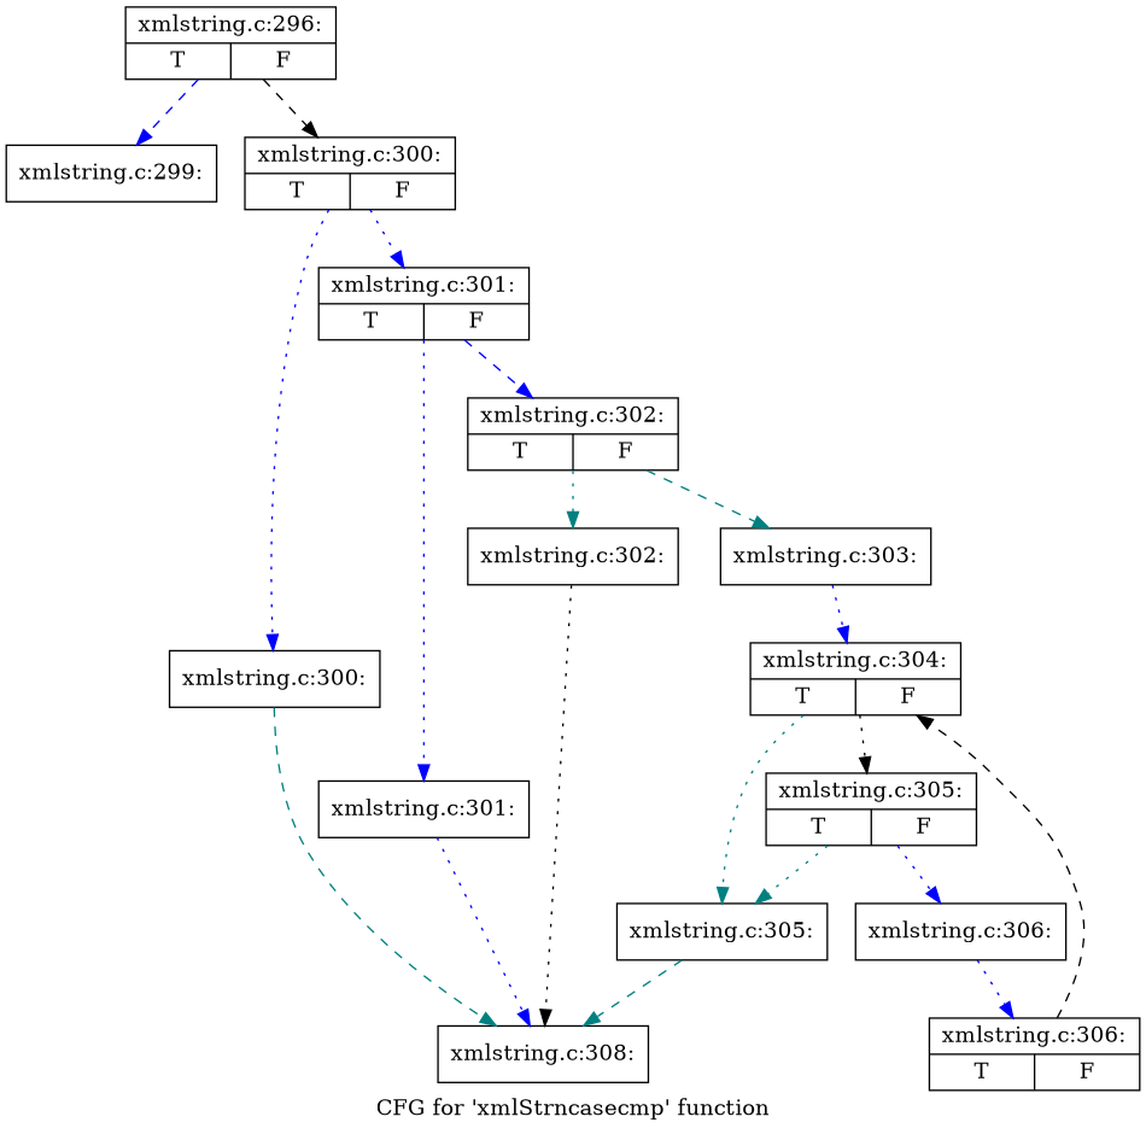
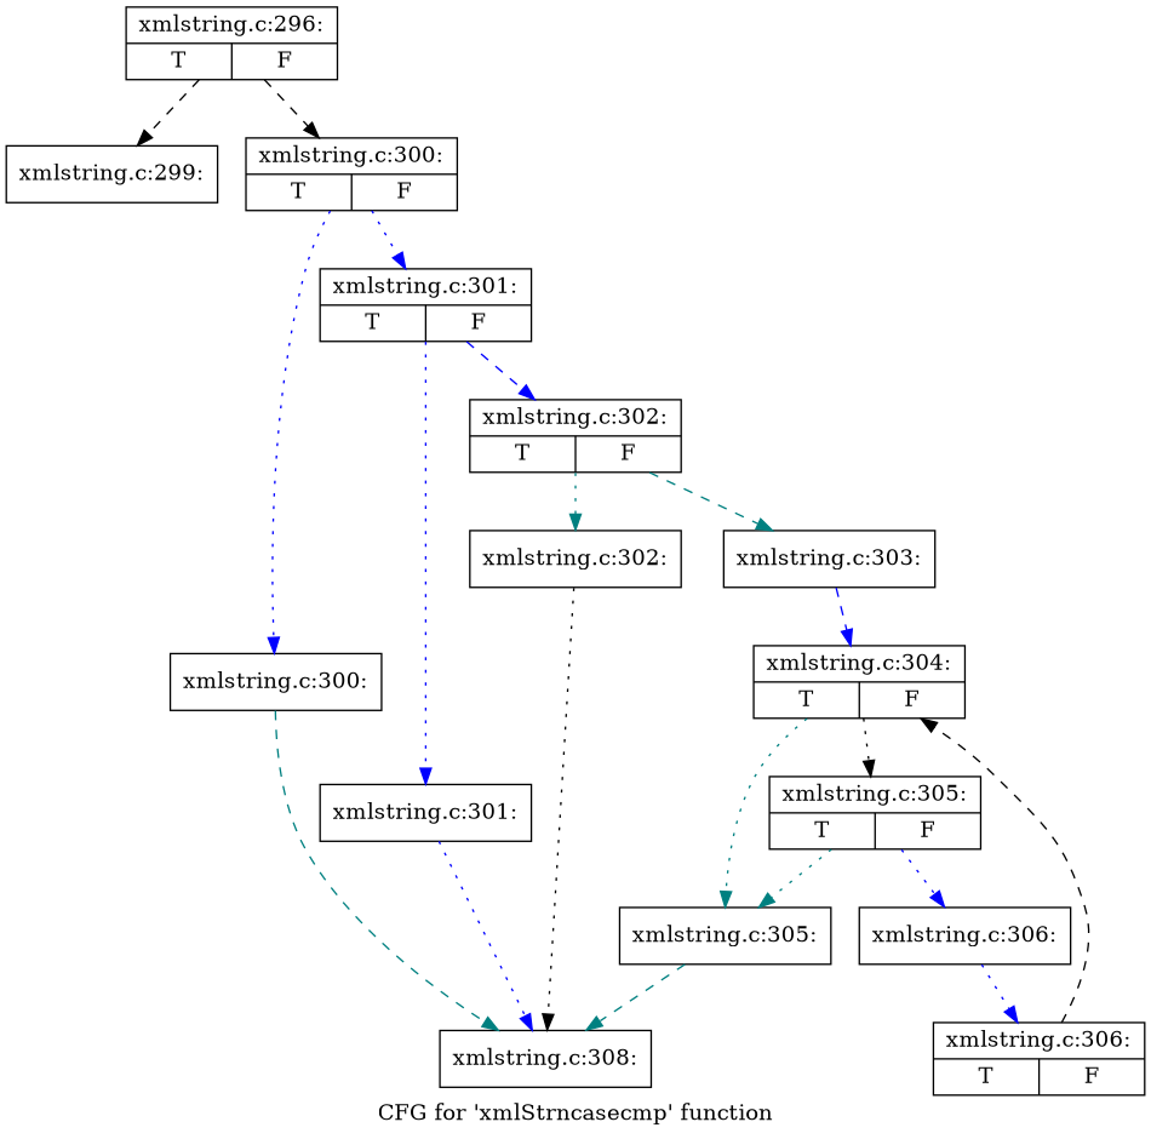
  digraph {
    label="CFG for 'xmlStrncasecmp' function"
    node [shape=record]
    edge [color=blue style=dotted]
    n1 [label="{xmlstring.c:296:|{<s0>T|<s1>F}}"]
    n2 [label="{xmlstring.c:299:}"]
    n3 [label="{xmlstring.c:300:|{<s0>T|<s1>F}}"]
    n4 [label="{xmlstring.c:300:}"]
    n5 [label="{xmlstring.c:301:|{<s0>T|<s1>F}}"]
    n6 [label="{xmlstring.c:308:}"]
    n7 [label="{xmlstring.c:301:}"]
    n8 [label="{xmlstring.c:302:|{<s0>T|<s1>F}}"]
    n9 [label="{xmlstring.c:302:}"]
    n10 [label="{xmlstring.c:303:}"]
    n11 [label="{xmlstring.c:304:|{<s0>T|<s1>F}}"]
    n12 [label="{xmlstring.c:305:}"]
    n13 [label="{xmlstring.c:305:|{<s0>T|<s1>F}}"]
    n14 [label="{xmlstring.c:306:}"]
    n15 [label="{xmlstring.c:306:|{<s0>T|<s1>F}}"]
-   n1 -> n2 [style=dashed]
+   n1 -> n2 [color=black style=dashed]
    n1 -> n3 [color=black style=dashed]
    n3 -> n4
    n3 -> n5
    n4 -> n6 [color=teal style=dashed]
    n5 -> n7
    n5 -> n8 [style=dashed]
    n7 -> n6
    n8 -> n9 [color=teal]
    n8 -> n10 [color=teal style=dashed]
    n9 -> n6 [color=black]
-   n10 -> n11
+   n10 -> n11 [style=dashed]
    n11 -> n12 [color=teal]
    n11 -> n13 [color=black]
    n12 -> n6 [color=teal style=dashed]
    n13 -> n12 [color=teal]
    n13 -> n14
    n14 -> n15
    n15 -> n11 [color=black style=dashed]
  }
